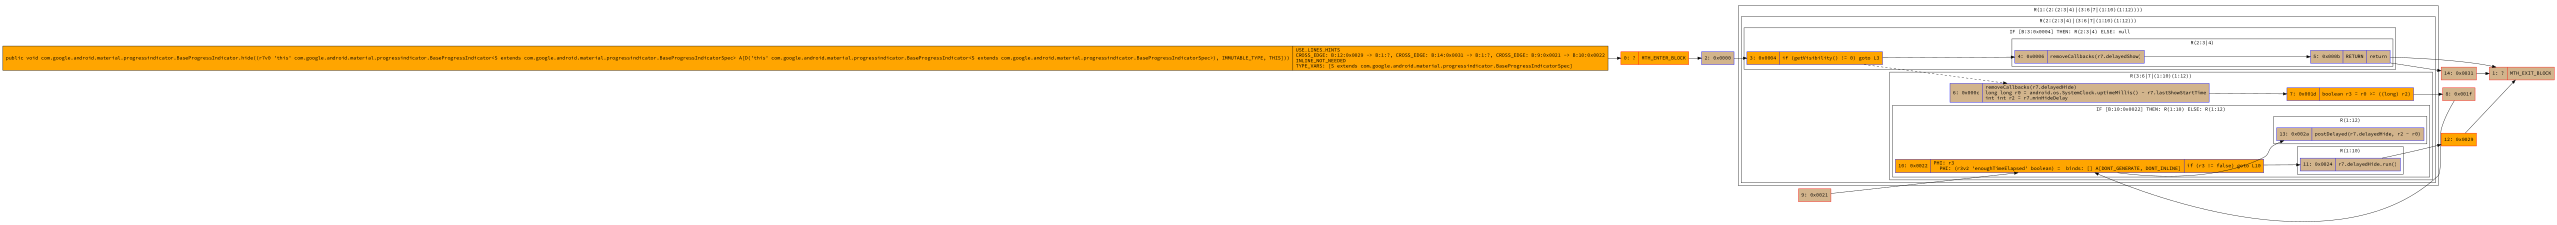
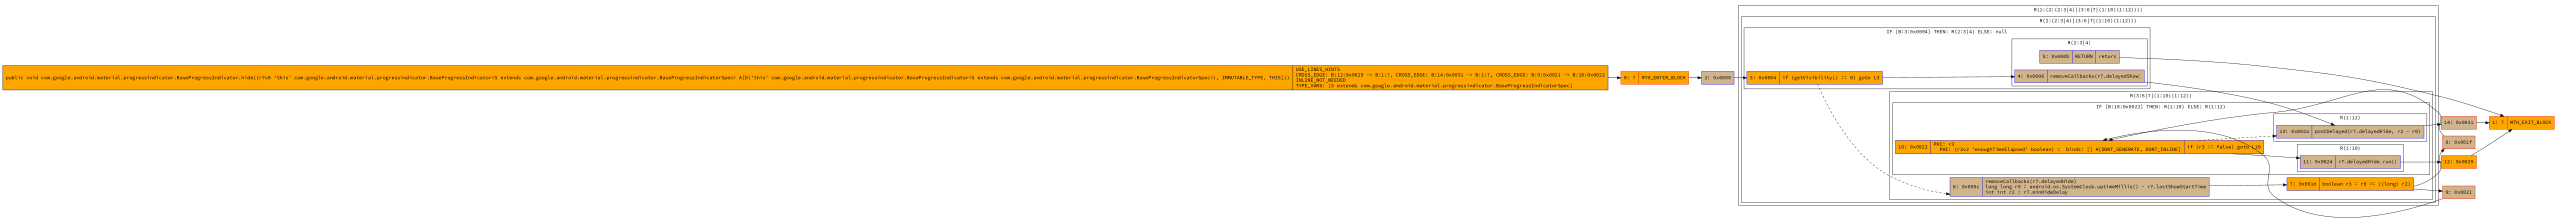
  digraph {
    fontname="Source Code Pro"
    rankdir=LR
    node [color=blue fillcolor=tan fontname="Source Code Pro" shape=record style=filled]
    edge [fontname="Source Code Pro"]
    n1 [label="{4\:\ 0x0006|removeCallbacks(r7.delayedShow)\l}"]
    n2 [label="{5\:\ 0x000b|RETURN\l|return\l}"]
    n3 [fillcolor=orange label="{3\:\ 0x0004|if (getVisibility() != 0) goto L3\l}"]
    n4 [label="{11\:\ 0x0024|r7.delayedHide.run()\l}"]
    n5 [label="{13\:\ 0x002a|postDelayed(r7.delayedHide, r2 \- r0)\l}"]
    n6 [fillcolor=orange label="{10\:\ 0x0022|PHI: r3 \l  PHI: (r3v2 'enoughTimeElapsed' boolean) =  binds: [] A[DONT_GENERATE, DONT_INLINE]\l|if (r3 != false) goto L10\l}"]
    n7 [label="{6\:\ 0x000c|removeCallbacks(r7.delayedHide)\llong long r0 = android.os.SystemClock.uptimeMillis() \- r7.lastShowStartTime\lint int r2 = r7.minHideDelay\l}"]
    n8 [fillcolor=orange label="{7\:\ 0x001d|boolean r3 = r0 \>= ((long) r2)\l}"]
-   n9 [color=red label="{1\:\ ?|MTH_EXIT_BLOCK\l}"]
+   n9 [color=red fillcolor=orange label="{1\:\ ?|MTH_EXIT_BLOCK\l}"]
    n10 [color=red fillcolor=orange label="{12\:\ 0x0029}"]
    n11 [color=red label="{14\:\ 0x0031}"]
    n12 [color=red label="{8\:\ 0x001f}"]
    n13 [color=red label="{9\:\ 0x0021}"]
    n14 [color=red fillcolor=orange label="{0\:\ ?|MTH_ENTER_BLOCK\l}"]
    n15 [label="{2\:\ 0x0000}"]
    n16 [fillcolor=orange label="{public void com.google.android.material.progressindicator.BaseProgressIndicator.hide((r7v0 'this' com.google.android.material.progressindicator.BaseProgressIndicator\<S extends com.google.android.material.progressindicator.BaseProgressIndicatorSpec\> A[D('this' com.google.android.material.progressindicator.BaseProgressIndicator\<S extends com.google.android.material.progressindicator.BaseProgressIndicatorSpec\>), IMMUTABLE_TYPE, THIS]))  | USE_LINES_HINTS\lCROSS_EDGE: B:12:0x0029 \-\> B:1:?, CROSS_EDGE: B:14:0x0031 \-\> B:1:?, CROSS_EDGE: B:9:0x0021 \-\> B:10:0x0022\lINLINE_NOT_NEEDED\lTYPE_VARS: [S extends com.google.android.material.progressindicator.BaseProgressIndicatorSpec]\l}" color=""]
    subgraph cluster_1 {
      label="R(1:(2:(2:3|4)|(3:6|7|(1:10)(1:12))))"
      subgraph cluster_2 {
        label="R(2:(2:3|4)|(3:6|7|(1:10)(1:12)))"
        subgraph cluster_3 {
          label="IF [B:3:0x0004] THEN: R(2:3|4) ELSE: null"
          n3
          subgraph cluster_4 {
            label="R(2:3|4)"
            n1
            n2
          }
        }
        subgraph cluster_5 {
          label="R(3:6|7|(1:10)(1:12))"
          n7
          n8
          subgraph cluster_6 {
            label="IF [B:10:0x0022] THEN: R(1:10) ELSE: R(1:12)"
            n6
            subgraph cluster_7 {
              label="R(1:10)"
              n4
            }
            subgraph cluster_8 {
              label="R(1:12)"
              n5
            }
          }
        }
      }
    }
-   n1 -> n2
+   n1 -> n5
    n2 -> n9
    n3 -> n1
    n3 -> n7 [style=dashed]
    n4 -> n10
-   n2 -> n11
+   n5 -> n11
    n6 -> n4
-   n6 -> n5 [style=solid]
+   n6 -> n5 [style=dashed]
    n7 -> n8
    n8 -> n12
+   n8 -> n13
    n10 -> n9
    n11 -> n9
    n12 -> n6
    n13 -> n6
    n14 -> n15
    n15 -> n3
    n16 -> n14
  }
